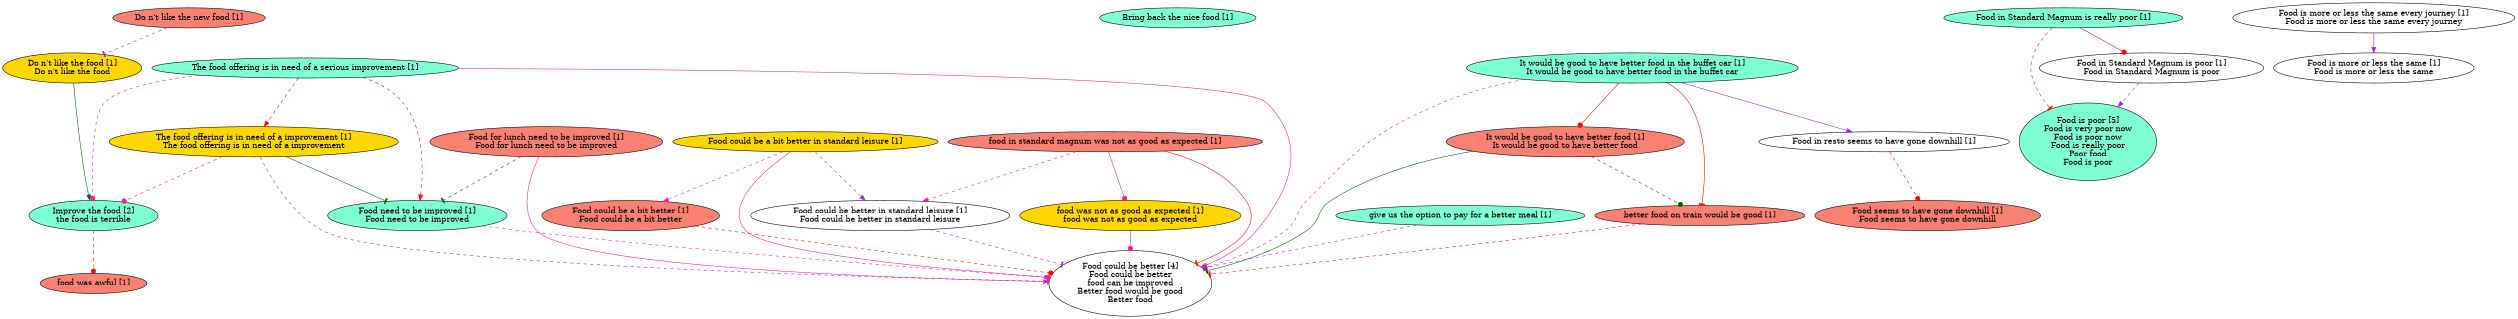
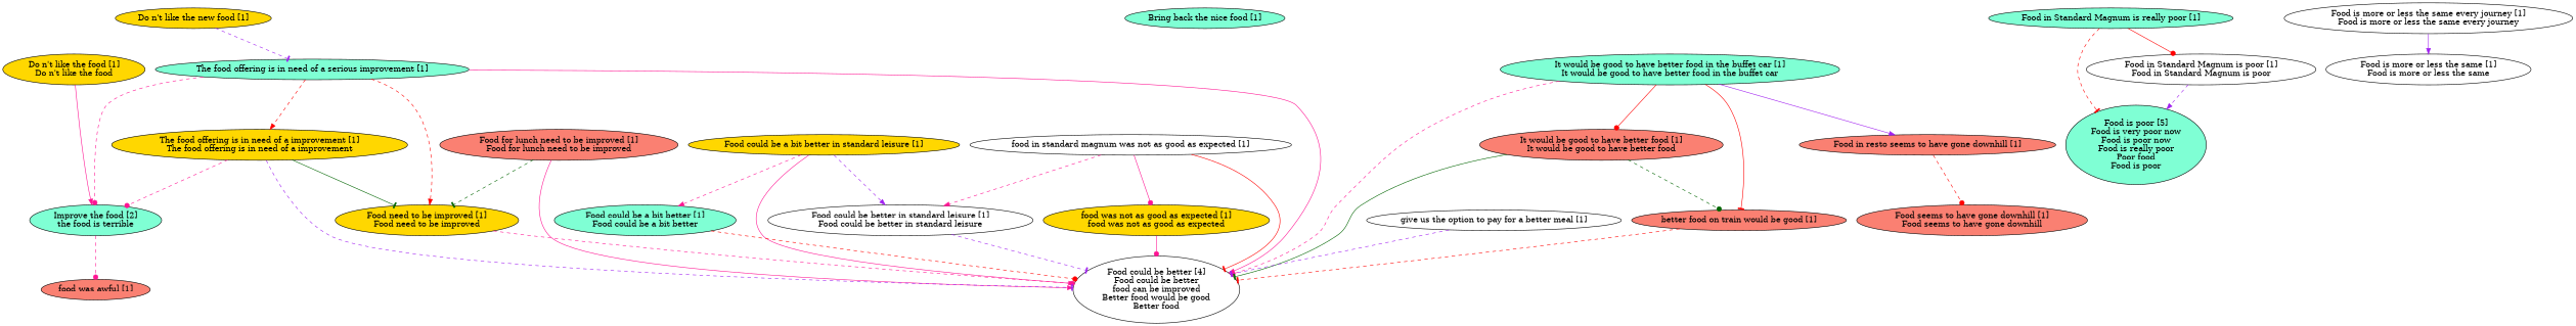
  digraph {
    node [fillcolor=aquamarine style=filled]
    edge [arrowhead=dot color=red style=dashed]
    "Improve the food [2]\nthe food is terrible"
    "food was awful [1]" [fillcolor=salmon]
    "Bring back the nice food [1]"
-   "Do n't like the new food [1]" [fillcolor=salmon]
+   "Do n't like the new food [1]" [fillcolor=gold]
    "Do n't like the food [1]\nDo n't like the food" [fillcolor=gold]
    "Food could be a bit better in standard leisure [1]" [fillcolor=gold]
    "Food could be better [4]\nFood could be better\nfood can be improved\nBetter food would be good\nBetter food" [fillcolor=white]
    "Food could be better in standard leisure [1]\nFood could be better in standard leisure" [fillcolor=white]
-   "Food could be a bit better [1]\nFood could be a bit better" [fillcolor=salmon]
+   "Food could be a bit better [1]\nFood could be a bit better"
    "Food for lunch need to be improved [1]\nFood for lunch need to be improved" [fillcolor=salmon]
-   "Food need to be improved [1]\nFood need to be improved"
+   "Food need to be improved [1]\nFood need to be improved" [fillcolor=gold]
    "Food in Standard Magnum is really poor [1]"
    "Food is poor [5]\nFood is very poor now\nFood is poor now\nFood is really poor\nPoor food\nFood is poor"
    "Food in Standard Magnum is poor [1]\nFood in Standard Magnum is poor" [fillcolor=white]
-   "Food in resto seems to have gone downhill [1]" [fillcolor=white]
+   "Food in resto seems to have gone downhill [1]" [fillcolor=salmon]
    "Food seems to have gone downhill [1]\nFood seems to have gone downhill" [fillcolor=salmon]
    "Food is more or less the same every journey [1]\nFood is more or less the same every journey" [fillcolor=white]
    "Food is more or less the same [1]\nFood is more or less the same" [fillcolor=white]
    "It would be good to have better food in the buffet car [1]\nIt would be good to have better food in the buffet car"
    "It would be good to have better food [1]\nIt would be good to have better food" [fillcolor=salmon]
    "better food on train would be good [1]" [fillcolor=salmon]
    "The food offering is in need of a serious improvement [1]"
    "The food offering is in need of a improvement [1]\nThe food offering is in need of a improvement" [fillcolor=gold]
-   "food in standard magnum was not as good as expected [1]" [fillcolor=salmon]
+   "food in standard magnum was not as good as expected [1]" [fillcolor=white]
    "food was not as good as expected [1]\nfood was not as good as expected" [fillcolor=gold]
-   "give us the option to pay for a better meal [1]"
-   "Improve the food [2]\nthe food is terrible" -> "food was awful [1]"
-   "Do n't like the new food [1]" -> "Do n't like the food [1]\nDo n't like the food" [arrowhead=tee color=purple]
-   "Do n't like the food [1]\nDo n't like the food" -> "Improve the food [2]\nthe food is terrible" [arrowhead=normal color=darkgreen style=solid]
+   "give us the option to pay for a better meal [1]" [fillcolor=white]
+   "Improve the food [2]\nthe food is terrible" -> "food was awful [1]" [color=deeppink]
+   "Do n't like the new food [1]" -> "The food offering is in need of a serious improvement [1]" [arrowhead=tee color=purple]
+   "Do n't like the food [1]\nDo n't like the food" -> "Improve the food [2]\nthe food is terrible" [arrowhead=normal color=deeppink style=solid]
    "Food could be a bit better in standard leisure [1]" -> "Food could be better [4]\nFood could be better\nfood can be improved\nBetter food would be good\nBetter food" [color=deeppink style=solid]
    "Food could be a bit better in standard leisure [1]" -> "Food could be better in standard leisure [1]\nFood could be better in standard leisure" [arrowhead=normal color=purple]
    "Food could be a bit better in standard leisure [1]" -> "Food could be a bit better [1]\nFood could be a bit better" [arrowhead=normal color=deeppink]
    "Food could be better in standard leisure [1]\nFood could be better in standard leisure" -> "Food could be better [4]\nFood could be better\nfood can be improved\nBetter food would be good\nBetter food" [arrowhead=tee color=purple]
    "Food could be a bit better [1]\nFood could be a bit better" -> "Food could be better [4]\nFood could be better\nfood can be improved\nBetter food would be good\nBetter food"
    "Food for lunch need to be improved [1]\nFood for lunch need to be improved" -> "Food could be better [4]\nFood could be better\nfood can be improved\nBetter food would be good\nBetter food" [arrowhead=normal color=deeppink style=solid]
    "Food for lunch need to be improved [1]\nFood for lunch need to be improved" -> "Food need to be improved [1]\nFood need to be improved" [arrowhead=tee color=darkgreen]
    "Food need to be improved [1]\nFood need to be improved" -> "Food could be better [4]\nFood could be better\nfood can be improved\nBetter food would be good\nBetter food" [arrowhead=normal color=deeppink]
    "Food in Standard Magnum is really poor [1]" -> "Food is poor [5]\nFood is very poor now\nFood is poor now\nFood is really poor\nPoor food\nFood is poor" [arrowhead=tee]
    "Food in Standard Magnum is really poor [1]" -> "Food in Standard Magnum is poor [1]\nFood in Standard Magnum is poor" [style=solid]
    "Food in Standard Magnum is poor [1]\nFood in Standard Magnum is poor" -> "Food is poor [5]\nFood is very poor now\nFood is poor now\nFood is really poor\nPoor food\nFood is poor" [arrowhead=normal color=purple]
    "Food in resto seems to have gone downhill [1]" -> "Food seems to have gone downhill [1]\nFood seems to have gone downhill"
    "Food is more or less the same every journey [1]\nFood is more or less the same every journey" -> "Food is more or less the same [1]\nFood is more or less the same" [arrowhead=normal color=purple style=solid]
    "It would be good to have better food in the buffet car [1]\nIt would be good to have better food in the buffet car" -> "Food could be better [4]\nFood could be better\nfood can be improved\nBetter food would be good\nBetter food" [color=deeppink]
    "It would be good to have better food in the buffet car [1]\nIt would be good to have better food in the buffet car" -> "Food in resto seems to have gone downhill [1]" [arrowhead=normal color=purple style=solid]
    "It would be good to have better food in the buffet car [1]\nIt would be good to have better food in the buffet car" -> "It would be good to have better food [1]\nIt would be good to have better food" [style=solid]
    "It would be good to have better food in the buffet car [1]\nIt would be good to have better food in the buffet car" -> "better food on train would be good [1]" [arrowhead=tee style=solid]
    "It would be good to have better food [1]\nIt would be good to have better food" -> "Food could be better [4]\nFood could be better\nfood can be improved\nBetter food would be good\nBetter food" [arrowhead=tee color=darkgreen style=solid]
    "It would be good to have better food [1]\nIt would be good to have better food" -> "better food on train would be good [1]" [color=darkgreen]
    "better food on train would be good [1]" -> "Food could be better [4]\nFood could be better\nfood can be improved\nBetter food would be good\nBetter food" [arrowhead=tee]
    "The food offering is in need of a serious improvement [1]" -> "Improve the food [2]\nthe food is terrible" [color=deeppink]
    "The food offering is in need of a serious improvement [1]" -> "Food could be better [4]\nFood could be better\nfood can be improved\nBetter food would be good\nBetter food" [arrowhead=normal color=deeppink style=solid]
    "The food offering is in need of a serious improvement [1]" -> "Food need to be improved [1]\nFood need to be improved" [arrowhead=normal]
    "The food offering is in need of a serious improvement [1]" -> "The food offering is in need of a improvement [1]\nThe food offering is in need of a improvement" [arrowhead=normal]
    "The food offering is in need of a improvement [1]\nThe food offering is in need of a improvement" -> "Improve the food [2]\nthe food is terrible" [color=deeppink]
    "The food offering is in need of a improvement [1]\nThe food offering is in need of a improvement" -> "Food could be better [4]\nFood could be better\nfood can be improved\nBetter food would be good\nBetter food" [arrowhead=tee color=purple]
    "The food offering is in need of a improvement [1]\nThe food offering is in need of a improvement" -> "Food need to be improved [1]\nFood need to be improved" [arrowhead=tee color=darkgreen style=solid]
    "food in standard magnum was not as good as expected [1]" -> "Food could be better [4]\nFood could be better\nfood can be improved\nBetter food would be good\nBetter food" [arrowhead=tee style=solid]
    "food in standard magnum was not as good as expected [1]" -> "Food could be better in standard leisure [1]\nFood could be better in standard leisure" [arrowhead=normal color=deeppink]
    "food in standard magnum was not as good as expected [1]" -> "food was not as good as expected [1]\nfood was not as good as expected" [color=deeppink style=solid]
    "food was not as good as expected [1]\nfood was not as good as expected" -> "Food could be better [4]\nFood could be better\nfood can be improved\nBetter food would be good\nBetter food" [color=deeppink style=solid]
    "give us the option to pay for a better meal [1]" -> "Food could be better [4]\nFood could be better\nfood can be improved\nBetter food would be good\nBetter food" [arrowhead=tee color=purple]
  }
